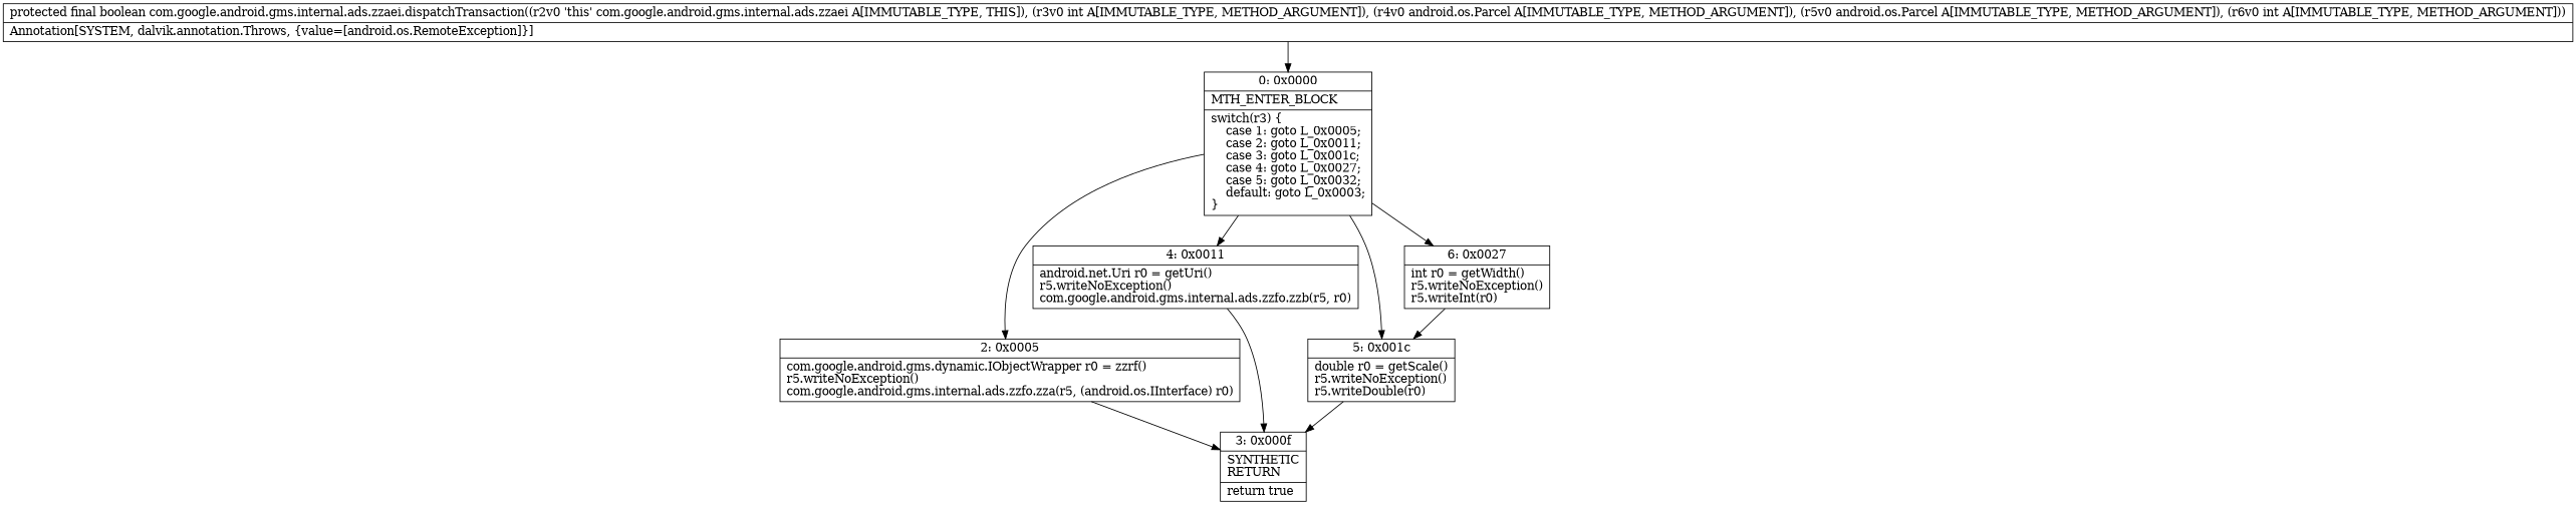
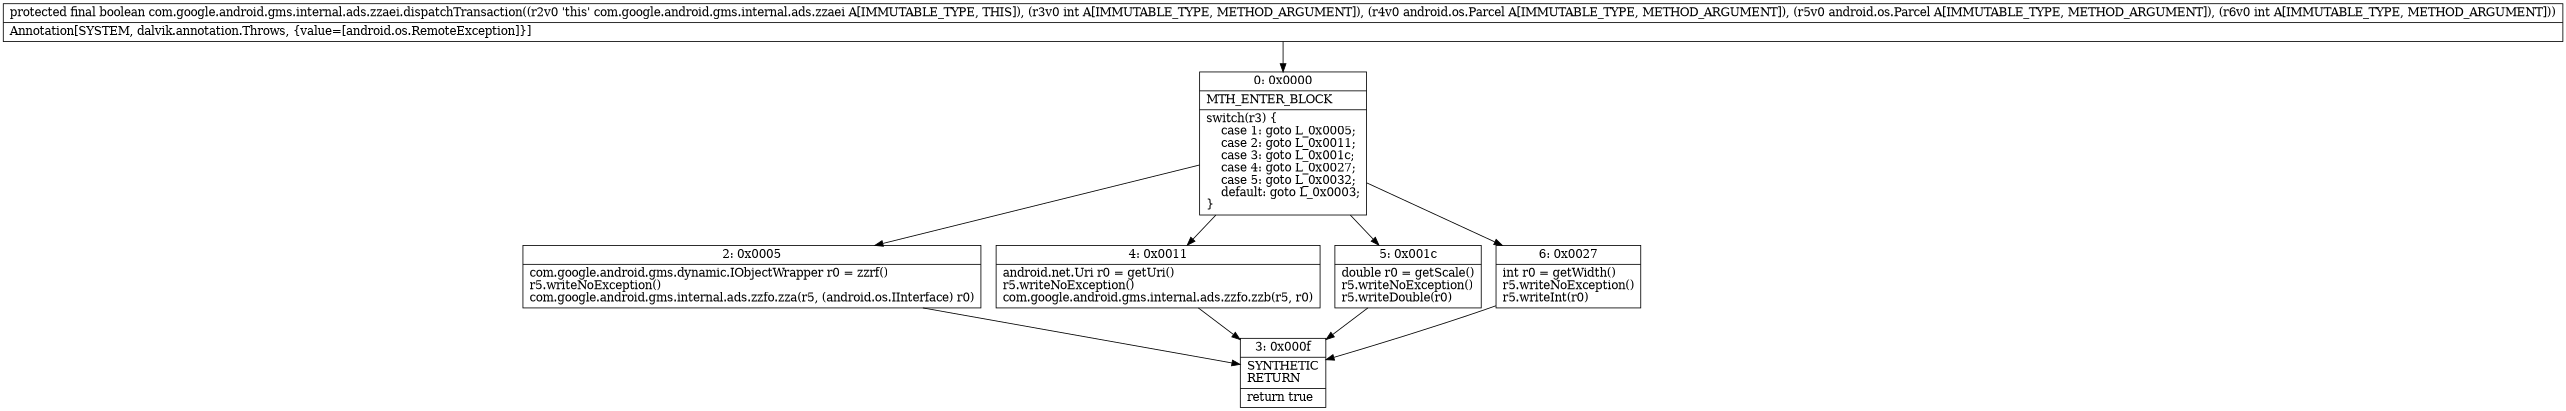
  digraph {
    node [shape=record]
    n1 [label="{0\:\ 0x0000|MTH_ENTER_BLOCK\l|switch(r3) \{\l    case 1: goto L_0x0005;\l    case 2: goto L_0x0011;\l    case 3: goto L_0x001c;\l    case 4: goto L_0x0027;\l    case 5: goto L_0x0032;\l    default: goto L_0x0003;\l\}\l}"]
    n2 [label="{2\:\ 0x0005|com.google.android.gms.dynamic.IObjectWrapper r0 = zzrf()\lr5.writeNoException()\lcom.google.android.gms.internal.ads.zzfo.zza(r5, (android.os.IInterface) r0)\l}"]
    n3 [label="{4\:\ 0x0011|android.net.Uri r0 = getUri()\lr5.writeNoException()\lcom.google.android.gms.internal.ads.zzfo.zzb(r5, r0)\l}"]
    n4 [label="{5\:\ 0x001c|double r0 = getScale()\lr5.writeNoException()\lr5.writeDouble(r0)\l}"]
    n5 [label="{6\:\ 0x0027|int r0 = getWidth()\lr5.writeNoException()\lr5.writeInt(r0)\l}"]
    n6 [label="{3\:\ 0x000f|SYNTHETIC\lRETURN\l|return true\l}"]
    n7 [label="{protected final boolean com.google.android.gms.internal.ads.zzaei.dispatchTransaction((r2v0 'this' com.google.android.gms.internal.ads.zzaei A[IMMUTABLE_TYPE, THIS]), (r3v0 int A[IMMUTABLE_TYPE, METHOD_ARGUMENT]), (r4v0 android.os.Parcel A[IMMUTABLE_TYPE, METHOD_ARGUMENT]), (r5v0 android.os.Parcel A[IMMUTABLE_TYPE, METHOD_ARGUMENT]), (r6v0 int A[IMMUTABLE_TYPE, METHOD_ARGUMENT]))  | Annotation[SYSTEM, dalvik.annotation.Throws, \{value=[android.os.RemoteException]\}]\l}"]
    n1 -> n2
    n1 -> n3
    n1 -> n4
    n1 -> n5
    n2 -> n6
    n3 -> n6
    n4 -> n6
-   n5 -> n4
+   n5 -> n6
    n7 -> n1
  }
